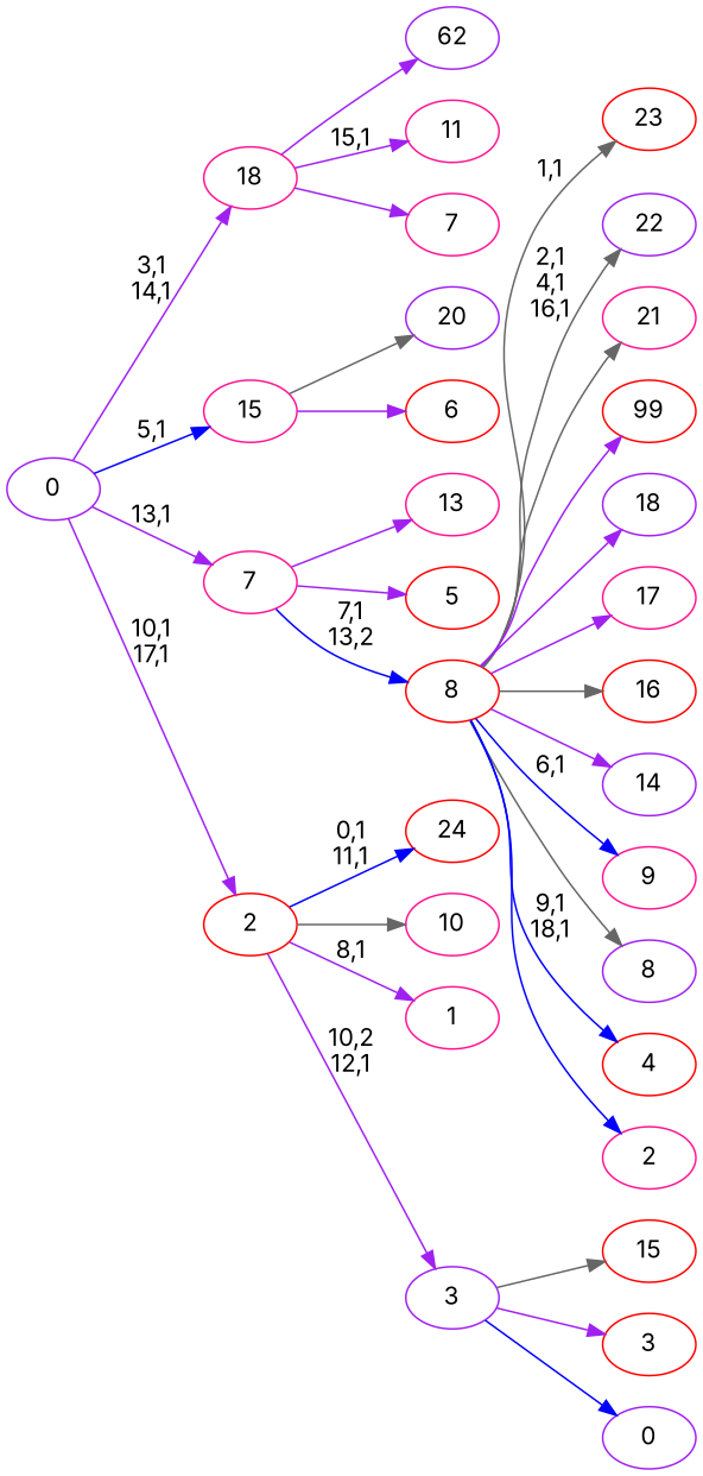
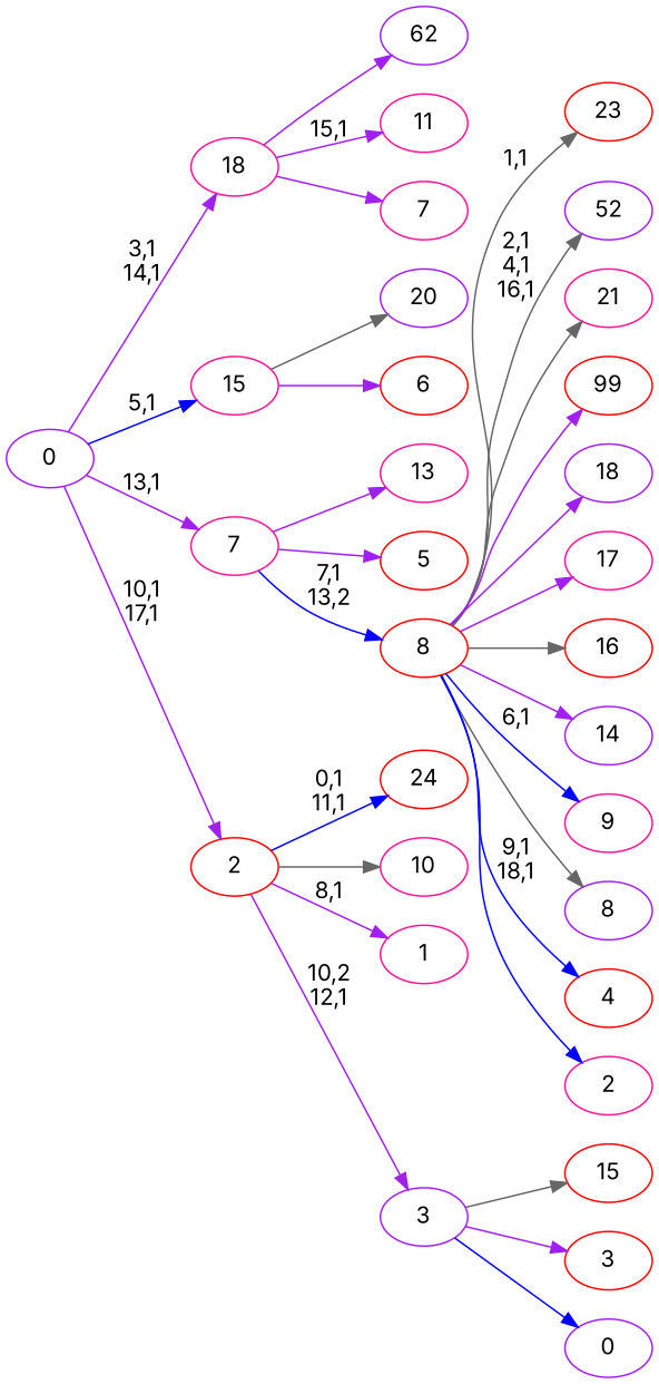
  digraph {
    fontname=Inter
    rankdir=LR
    node [color=deeppink fontname=Inter]
    edge [color=purple fontname=Inter]
    n1 [color=red label=24]
    n2 [color=red label=23]
-   n3 [color=purple label=22]
+   n3 [color=purple label=52]
    n4 [label=21]
    n5 [color=purple label=20]
    n6 [color=red label=99]
    n7 [color=purple label=18]
    n8 [label=17]
    n9 [color=red label=16]
    n10 [color=red label=15]
    n11 [color=purple label=14]
    n12 [label=13]
    n13 [color=purple label=62]
    n14 [label=11]
    n15 [label=10]
    n16 [label=9]
    n17 [color=purple label=8]
    n18 [label=7]
    18
    n20 [color=red label=6]
    15
    n22 [color=red label=5]
    n23 [color=red label=4]
    n24 [color=red label=3]
    n25 [label=2]
    8 [color=red]
    7
    n28 [label=1]
    n29 [color=purple label=0]
    3 [color=purple]
    2 [color=red]
    0 [color=purple]
    18 -> n13
    18 -> n14 [label="15,1"]
    18 -> n18
    15 -> n5 [color=gray40]
    15 -> n20
    8 -> n2 [color=gray40 label="1,1"]
    8 -> n3 [color=gray40 label="2,1\n4,1\n16,1"]
    8 -> n4 [color=gray40]
    8 -> n6
    8 -> n7
    8 -> n8
    8 -> n9 [color=gray40]
    8 -> n11
    8 -> n16 [color=blue label="6,1"]
    8 -> n17 [color=gray40]
    8 -> n23 [color=blue label="9,1\n18,1"]
    8 -> n25 [color=blue]
    7 -> n12
    7 -> n22
    7 -> 8 [color=blue label="7,1\n13,2"]
    3 -> n10 [color=gray40]
    3 -> n24
    3 -> n29 [color=blue]
    2 -> n1 [color=blue label="0,1\n11,1"]
    2 -> n15 [color=gray40]
    2 -> n28 [label="8,1"]
    2 -> 3 [label="10,2\n12,1"]
    0 -> 18 [label="3,1\n14,1"]
    0 -> 15 [color=blue label="5,1"]
    0 -> 7 [label="13,1"]
    0 -> 2 [label="10,1\n17,1"]
  }
